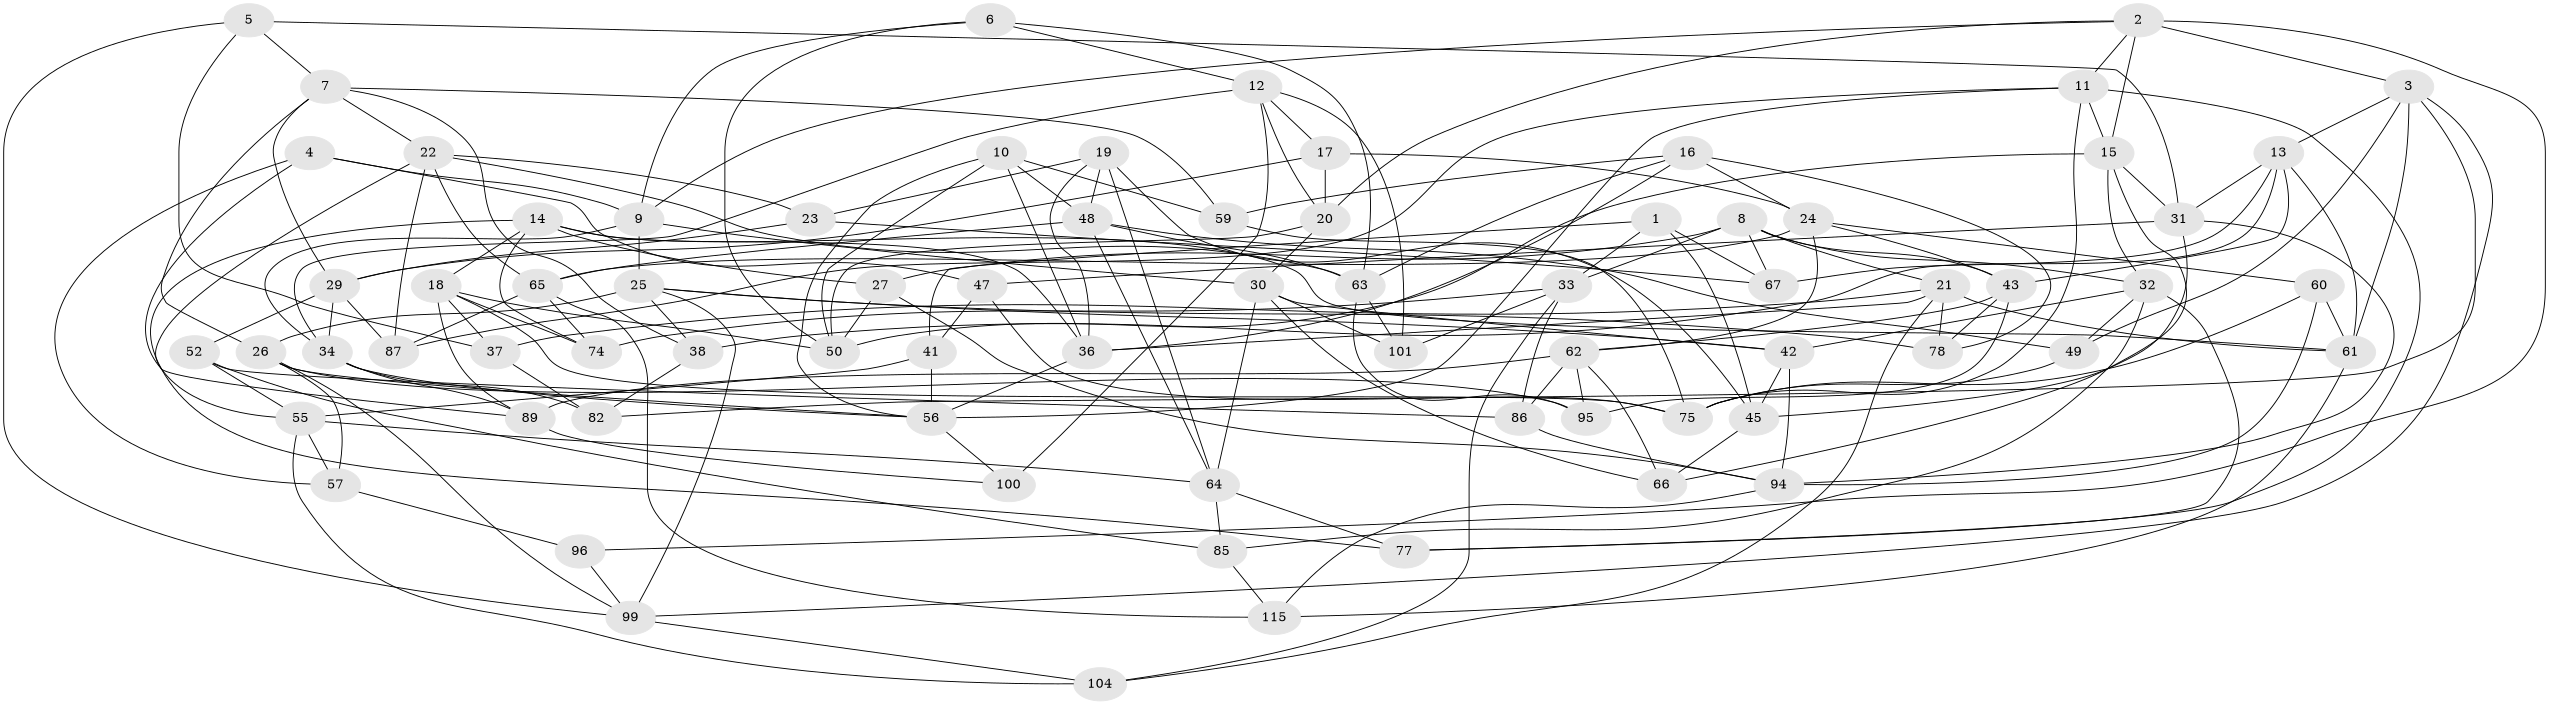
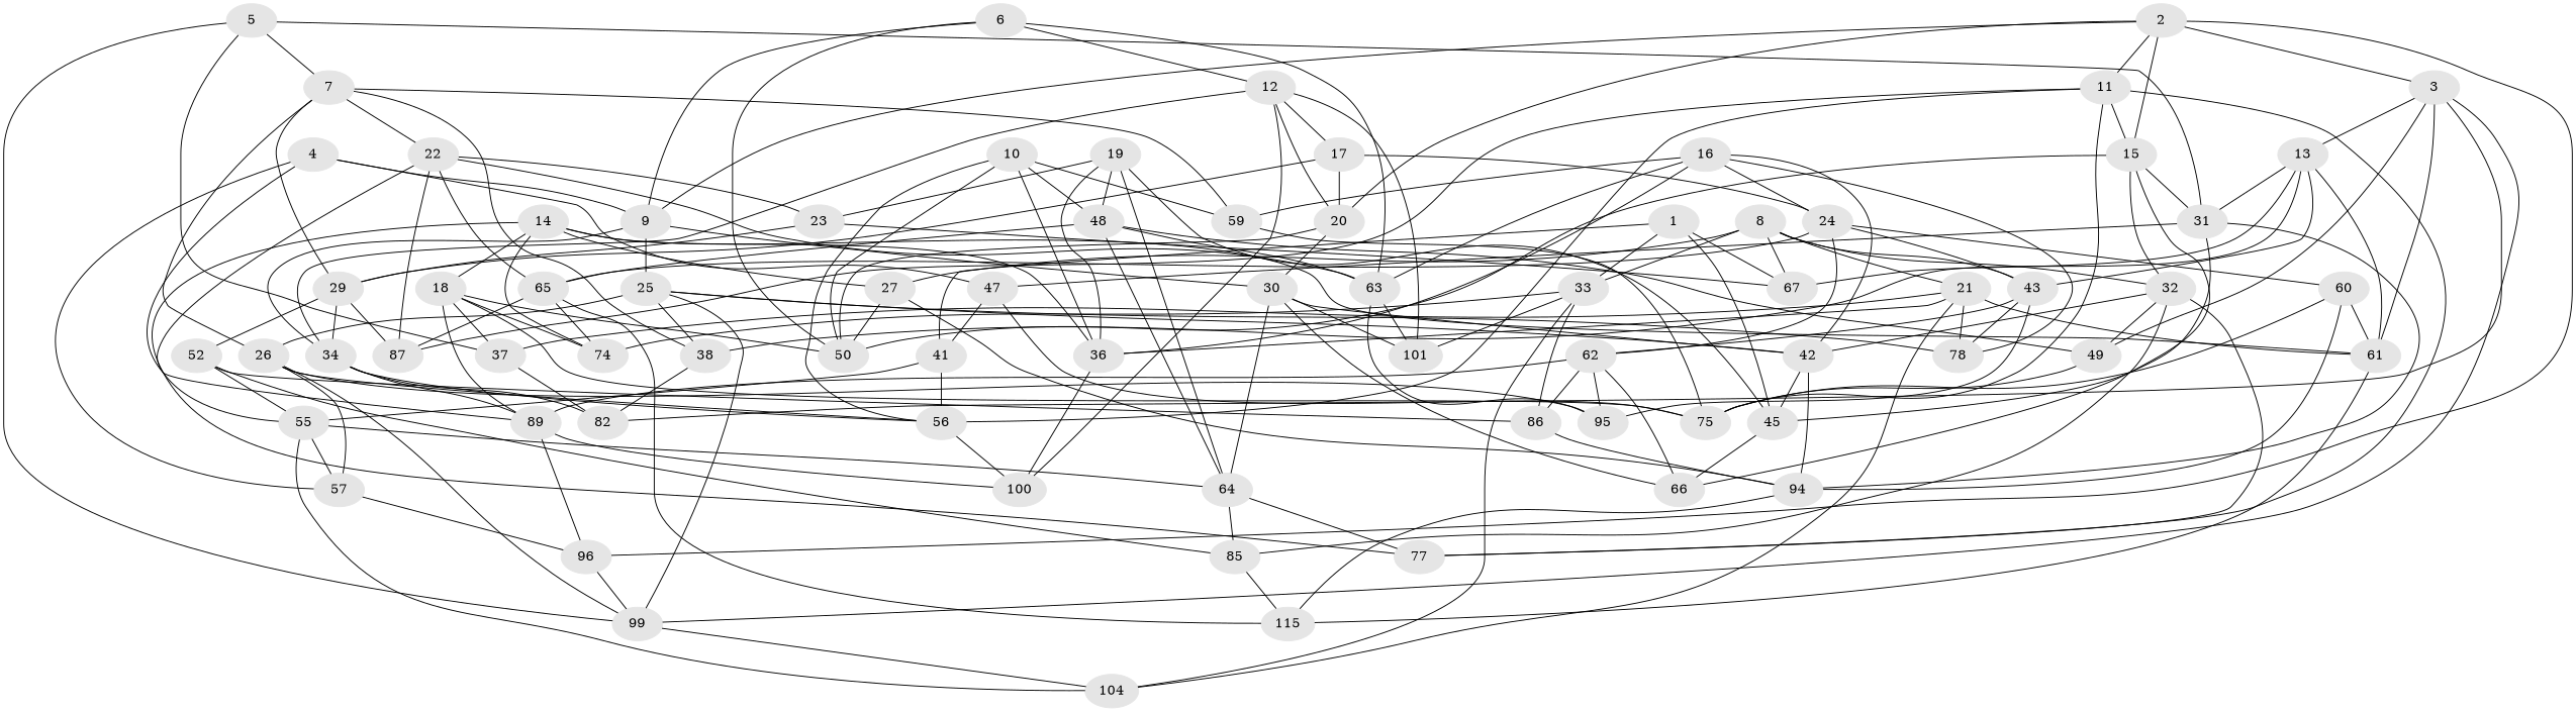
  graph {
    node [color=gray90 style=filled]
    33 [super="+73"]
    101
    74
    104
    86
    1
    41
    45 [super="+47"]
    67
    56 [super="+107"]
    55 [super="+79"]
    66
    2 [super="+90"]
    3 [super="+44"]
    9 [super="+116"]
    11 [super="+84"]
    15 [super="+117"]
    20 [super="+46"]
    96
    13 [super="+58"]
    49
    61 [super="+72"]
    82
    99 [super="+113"]
    25 [super="+54"]
    30 [super="+71"]
    34 [super="+109"]
    75 [super="+83"]
    77
    87
    31 [super="+68"]
    50 [super="+70"]
    32 [super="+80"]
    38
    43 [super="+118"]
    115
    4
    n38 [label=47]
    57
    89 [super="+103"]
    100
    7 [super="+91"]
    22 [super="+81"]
    26 [super="+97"]
    29 [super="+93"]
    59
    5
    37
    94 [super="+111"]
    6
    12 [super="+51"]
    63 [super="+108"]
    17 [super="+88"]
    95
    23
    65 [super="+112"]
    52
    8 [super="+35"]
    21 [super="+110"]
    27
    36 [super="+102"]
    78
    42 [super="+114"]
    85
    62 [super="+105"]
    64 [super="+76"]
    10 [super="+106"]
    48 [super="+69"]
    24 [super="+53"]
    14 [super="+92"]
    18 [super="+98"]
    16 [super="+28"]
    60
    19 [super="+39"]
    33 -- 101
    33 -- 74
    33 -- 104
    33 -- 86
    86 -- 94
    1 -- 33
    1 -- 41
    1 -- 45
    1 -- 67
    41 -- 56
    41 -- 55
    45 -- 66
    56 -- 100
    55 -- 104
    55 -- 57
    55 -- 64
    2 -- 3
    2 -- 9
    2 -- 11
    2 -- 15
    2 -- 20
    2 -- 96
    3 -- 13
    3 -- 49
    3 -- 61
    3 -- 82
    3 -- 99
    9 -- 25
    9 -- 30
    9 -- 34
    11 -- 56
    11 -- 15
    11 -- 75
    11 -- 77
    11 -- 87
    15 -- 66
    15 -- 31
    15 -- 50
    15 -- 32
    20 -- 30
    20 -- 50
    96 -- 99
    13 -- 67
    13 -- 61
    13 -- 31
    13 -- 38
    13 -- 43
    49 -- 75
    61 -- 115
    99 -- 104
    25 -- 99
    25 -- 38
    25 -- 26
    25 -- 78
    25 -- 42
    30 -- 101
    30 -- 66
    30 -- 42
    30 -- 64
    34 -- 56
    34 -- 82
    34 -- 89
    31 -- 45
    31 -- n38
    31 -- 94
    32 -- 49
    32 -- 77
    32 -- 42
    32 -- 85
    38 -- 82
    43 -- 95
    43 -- 78
    43 -- 62
    4 -- 9
    4 -- n38
    4 -- 57
    4 -- 89
    n38 -- 41
    n38 -- 75
    57 -- 96
+   89 -- 96
    89 -- 100
    7 -- 38
    7 -- 22
    7 -- 26
    7 -- 29
    7 -- 59
    22 -- 55
    22 -- 87
    22 -- 63
    22 -- 23
    22 -- 65
    26 -- 56
    26 -- 99
    26 -- 57
    26 -- 95
    29 -- 34
    29 -- 87
    29 -- 52
    59 -- 75
    5 -- 99
    5 -- 31
    5 -- 7
    5 -- 37
    37 -- 82
    94 -- 115
    6 -- 9
    6 -- 50
    6 -- 12
    6 -- 63
    12 -- 101
    12 -- 20
    12 -- 34
    12 -- 100
    12 -- 17
    63 -- 101
    63 -- 95
    17 -- 20 [weight=2]
    17 -- 29
    17 -- 24
    23 -- 67
    23 -- 29
    65 -- 74
    65 -- 87
    65 -- 115
    52 -- 86
    52 -- 55
    52 -- 85
    8 -- 33
    8 -- 67
    8 -- 32
    8 -- 43
    8 -- 21
    8 -- 27
    21 -- 104
    21 -- 61
    21 -- 37
    21 -- 36
    21 -- 78
    27 -- 50
    27 -- 94
-   36 -- 56
+   36 -- 100
    42 -- 45
    42 -- 94
    85 -- 115
    62 -- 86
    62 -- 66
    62 -- 89
    62 -- 95
    64 -- 77
    64 -- 85
    10 -- 56
    10 -- 50
    10 -- 59
    10 -- 36
    10 -- 48
    48 -- 49
    48 -- 63
    48 -- 65
    48 -- 64
    24 -- 43
    24 -- 65
    24 -- 62
    24 -- 60
    14 -- 74
    14 -- 61
    14 -- 77
    14 -- 27
    14 -- 36
    14 -- 18
    18 -- 74
    18 -- 75
    18 -- 50
    18 -- 89
    18 -- 37
    16 -- 59
    16 -- 63
    16 -- 36
    16 -- 78
+   16 -- 42
    16 -- 24
    60 -- 61
    60 -- 75
    60 -- 94
    19 -- 45 [weight=2]
    19 -- 23
    19 -- 36
    19 -- 64
    19 -- 48
  }
